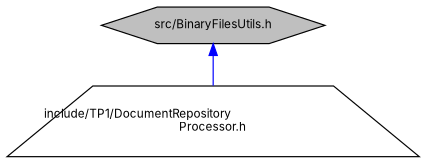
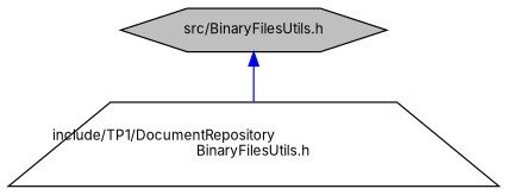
  digraph {
    fontname=Inter
    node [color=black fontname=Inter fontsize=10 style=filled]
    n1 [fillcolor=grey75 fontcolor=black height=0.2 label="src/BinaryFilesUtils.h" shape=hexagon width=0.4]
-   n2 [fillcolor=white height=0.2 label="include/TP1/DocumentRepository\lProcessor.h" shape=trapezium width=0.4]
+   n2 [fillcolor=white height=0.2 label="include/TP1/DocumentRepository\lBinaryFilesUtils.h" shape=trapezium width=0.4]
    n1 -> n2 [color=blue dir=back fontname=Inter fontsize=10 labelfontname=Helvetica labelfontsize=10 style=solid]
  }
